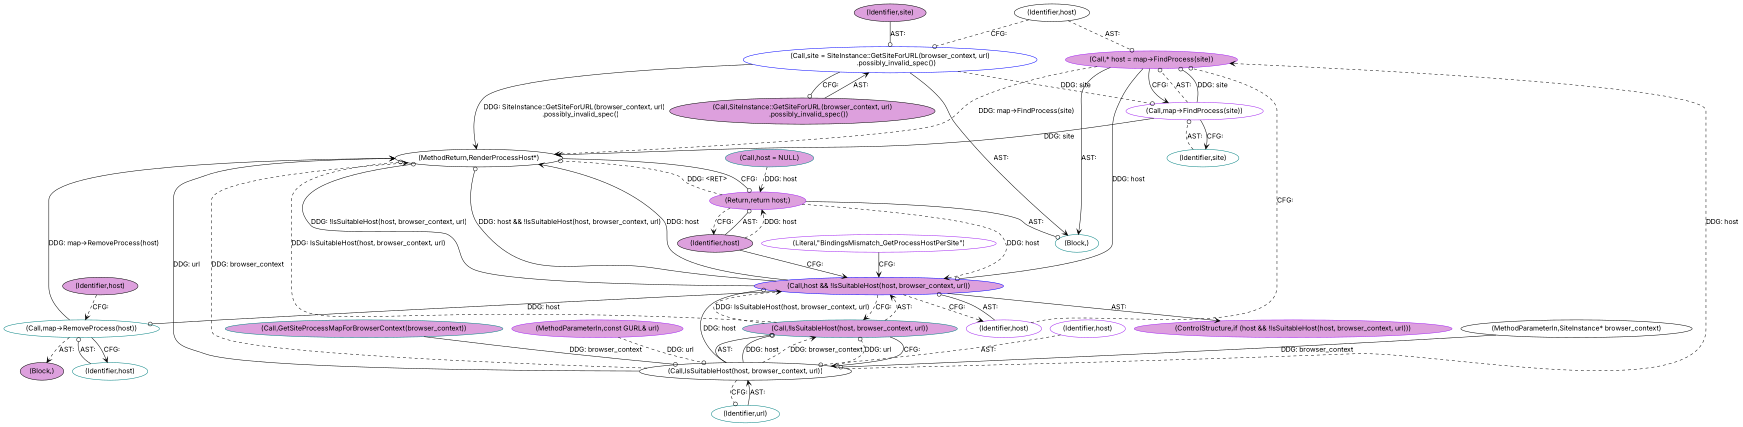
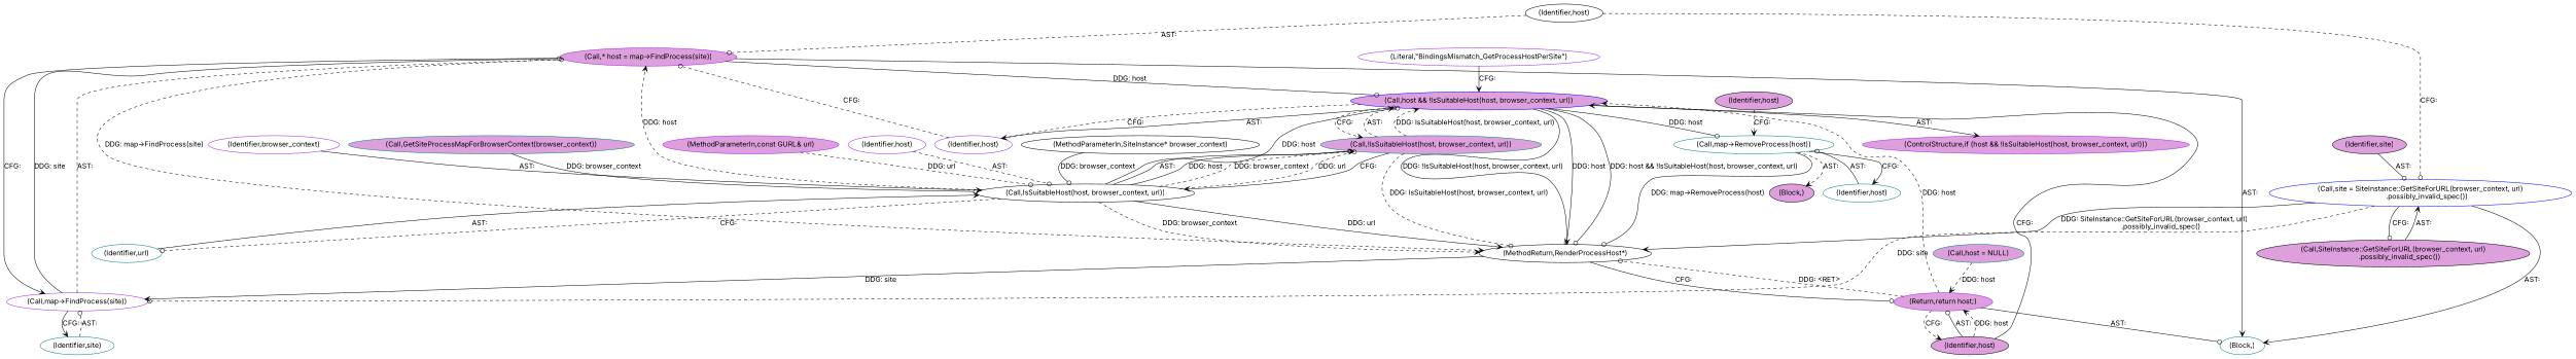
  digraph {
    fontname=Inter
    node [color=purple fillcolor=white fontname=Inter style=filled]
    edge [arrowhead=vee fontname=Inter style=solid]
    n1 [fillcolor=plum label="(Call,* host = map->FindProcess(site))"]
    n2 [label="(Call,map->FindProcess(site))"]
    n3 [color=blue fillcolor=plum label="(Call,host && !IsSuitableHost(host, browser_context, url))"]
    n4 [color=teal label="(Block,)"]
    n5 [color=black label="(MethodReturn,RenderProcessHost*)"]
    n6 [color=teal label="(Identifier,site)"]
    n7 [color=teal label="(Call,map->RemoveProcess(host))"]
    n8 [color=teal fillcolor=plum label="(Call,!IsSuitableHost(host, browser_context, url))"]
    n9 [label="(Identifier,host)"]
    n10 [fillcolor=plum label="(ControlStructure,if (host && !IsSuitableHost(host, browser_context, url)))"]
    n11 [color=black label="(Call,IsSuitableHost(host, browser_context, url))"]
    n12 [color=teal label="(Identifier,url)"]
    n13 [fillcolor=plum label="(Return,return host;)"]
    n14 [color=blue label="(Call,site = SiteInstance::GetSiteForURL(browser_context, url)\n       .possibly_invalid_spec())"]
    n15 [color=black fillcolor=plum label="(Call,SiteInstance::GetSiteForURL(browser_context, url)\n       .possibly_invalid_spec())"]
    n16 [color=teal label="(Identifier,host)"]
    n17 [color=black fillcolor=plum label="(Block,)"]
    n18 [color=black fillcolor=plum label="(Identifier,host)"]
    n19 [label="(Identifier,host)"]
    n20 [color=teal fillcolor=plum label="(Call,host = NULL)"]
    n21 [color=black label="(MethodParameterIn,SiteInstance* browser_context)"]
    n22 [color=black label="(Identifier,host)"]
    n23 [color=black fillcolor=plum label="(Identifier,site)"]
    n24 [label="(Literal,\"BindingsMismatch_GetProcessHostPerSite\")"]
    n25 [color=black fillcolor=plum label="(Identifier,host)"]
+   n26 [label="(Identifier,browser_context)"]
    n27 [color=teal fillcolor=plum label="(Call,GetSiteProcessMapForBrowserContext(browser_context))"]
    n28 [fillcolor=plum label="(MethodParameterIn,const GURL& url)"]
    n1 -> n2 [label="CFG: "]
    n1 -> n3 [arrowhead=odot label="DDG: host"]
    n1 -> n4 [label="AST: "]
    n1 -> n5 [label="DDG: map->FindProcess(site)" style=dashed]
    n2 -> n1 [arrowhead=odot label="AST: " style=dashed]
    n2 -> n1 [arrowhead=odot label="DDG: site"]
-   n2 -> n5 [label="DDG: site"]
+   n5 -> n2 [label="DDG: site"]
    n2 -> n6 [label="CFG: "]
    n3 -> n5 [arrowhead=odot label="DDG: !IsSuitableHost(host, browser_context, url)"]
    n3 -> n5 [arrowhead=odot label="DDG: host && !IsSuitableHost(host, browser_context, url)"]
    n3 -> n5 [label="DDG: host"]
    n3 -> n7 [arrowhead=odot label="DDG: host"]
    n3 -> n8 [label="CFG: " style=dashed]
    n3 -> n9 [label="CFG: " style=dashed]
    n3 -> n10 [label="AST: "]
    n5 -> n13 [arrowhead=odot label="CFG: "]
    n6 -> n2 [arrowhead=odot label="AST: " style=dashed]
-   n7 -> n5 [label="DDG: map->RemoveProcess(host)"]
+   n7 -> n5 [arrowhead=odot label="DDG: map->RemoveProcess(host)"]
    n7 -> n16 [label="CFG: "]
    n7 -> n17 [label="AST: " style=dashed]
    n8 -> n3 [label="AST: " style=dashed]
    n8 -> n3 [label="DDG: IsSuitableHost(host, browser_context, url)" style=dashed]
    n8 -> n5 [arrowhead=odot label="DDG: IsSuitableHost(host, browser_context, url)" style=dashed]
    n8 -> n11 [label="CFG: "]
    n9 -> n1 [arrowhead=odot label="CFG: " style=dashed]
    n9 -> n3 [arrowhead=odot label="AST: "]
    n11 -> n1 [label="DDG: host" style=dashed]
    n11 -> n3 [arrowhead=odot label="DDG: host"]
    n11 -> n5 [label="DDG: url"]
    n11 -> n5 [label="DDG: browser_context" style=dashed]
    n11 -> n8 [arrowhead=odot label="AST: "]
    n11 -> n8 [arrowhead=odot label="DDG: host"]
    n11 -> n8 [label="DDG: browser_context" style=dashed]
    n11 -> n8 [arrowhead=odot label="DDG: url" style=dashed]
    n11 -> n12 [arrowhead=odot label="CFG: " style=dashed]
    n12 -> n11 [label="AST: "]
    n13 -> n3 [label="DDG: host" style=dashed]
    n13 -> n4 [arrowhead=odot label="AST: "]
    n13 -> n5 [arrowhead=odot label="DDG: <RET>" style=dashed]
    n13 -> n18 [label="CFG: " style=dashed]
    n14 -> n2 [arrowhead=odot label="DDG: site" style=dashed]
    n14 -> n4 [label="AST: "]
    n14 -> n5 [label="DDG: SiteInstance::GetSiteForURL(browser_context, url)\n       .possibly_invalid_spec()"]
    n14 -> n15 [arrowhead=odot label="CFG: "]
    n15 -> n14 [label="AST: "]
    n16 -> n7 [arrowhead=odot label="AST: "]
    n18 -> n3 [label="CFG: "]
    n18 -> n13 [arrowhead=odot label="AST: "]
    n18 -> n13 [label="DDG: host" style=dashed]
    n19 -> n11 [arrowhead=odot label="AST: " style=dashed]
    n20 -> n13 [label="DDG: host" style=dashed]
    n21 -> n11 [arrowhead=odot label="DDG: browser_context"]
    n22 -> n1 [arrowhead=odot label="AST: " style=dashed]
    n22 -> n14 [arrowhead=odot label="CFG: " style=dashed]
    n23 -> n14 [arrowhead=odot label="AST: "]
    n24 -> n3 [label="CFG: "]
    n25 -> n7 [label="CFG: " style=dashed]
+   n26 -> n11 [label="AST: "]
    n27 -> n11 [arrowhead=odot label="DDG: browser_context"]
    n28 -> n11 [arrowhead=odot label="DDG: url" style=dashed]
  }
